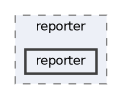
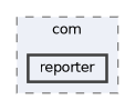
  digraph {
    compound=true
    n1 [color=grey25 fillcolor="#edf0f7" fontname=Helvetica fontsize=10 height=0.2 label=reporter shape=box style="filled,bold" width=0.4]
    subgraph cluster_1 {
      bgcolor="#edf0f7"
      fontname=Helvetica
      fontsize=10
-     label=reporter
+     label=com
      pencolor=grey50
      style="filled,dashed"
      n1
    }
  }
